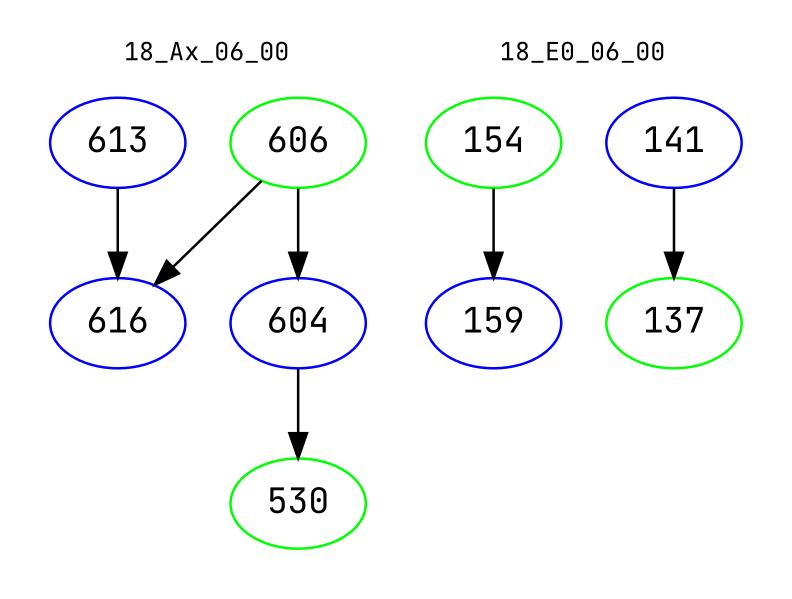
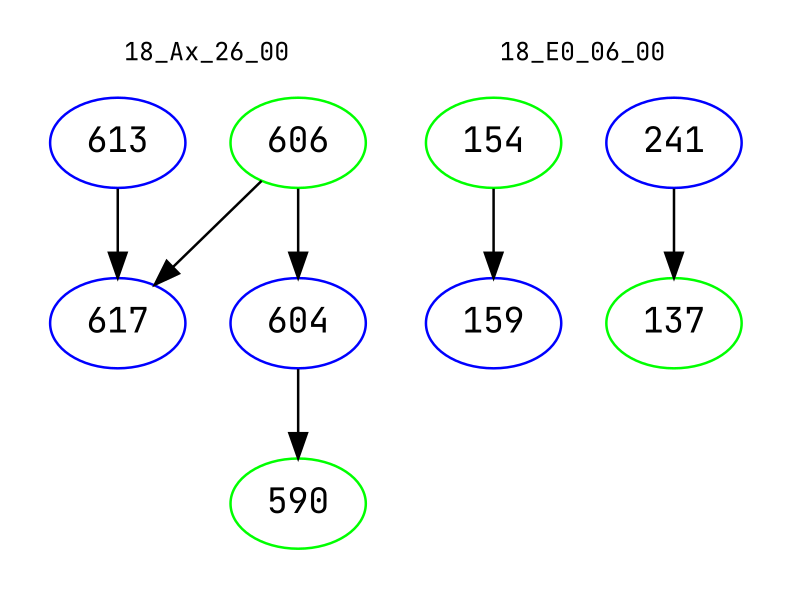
  digraph {
    fontname="JetBrains Mono"
    node [color=blue fontname="JetBrains Mono"]
    edge [color=black fontname="JetBrains Mono"]
    n1 [color=green label=606]
    n2 [label=604]
    n3 [label=613]
-   n4 [color=green label=530]
-   n5 [label=616]
-   n6 [label=141]
+   n4 [color=green label=590]
+   n5 [label=617]
+   n6 [label=241]
    n7 [color=green label=154]
    n8 [color=green label=137]
    n9 [label=159]
    subgraph cluster_1 {
      color=white
      fontsize=10
-     label="18_Ax_06_00"
+     label="18_Ax_26_00"
      n1
      n2
      n3
      n4
      n5
    }
    subgraph cluster_2 {
      color=white
      fontsize=10
      label="18_E0_06_00"
      n6
      n7
      n8
      n9
    }
    n1 -> n2
    n1 -> n5
    n2 -> n4
    n3 -> n5
    n6 -> n8
    n7 -> n9
  }
